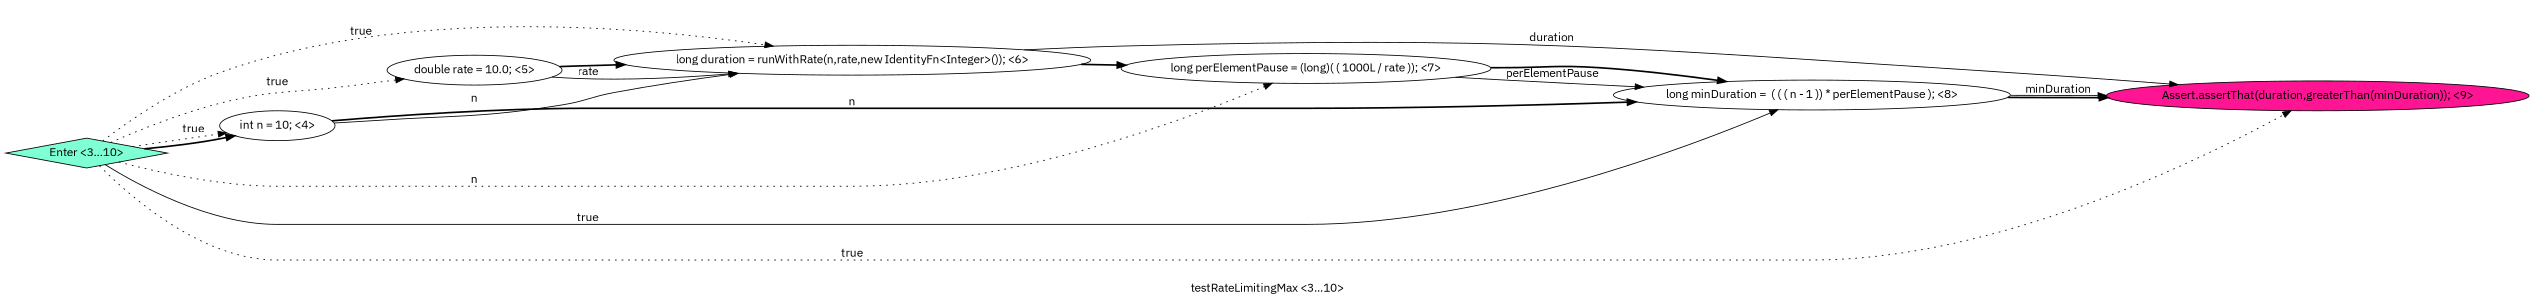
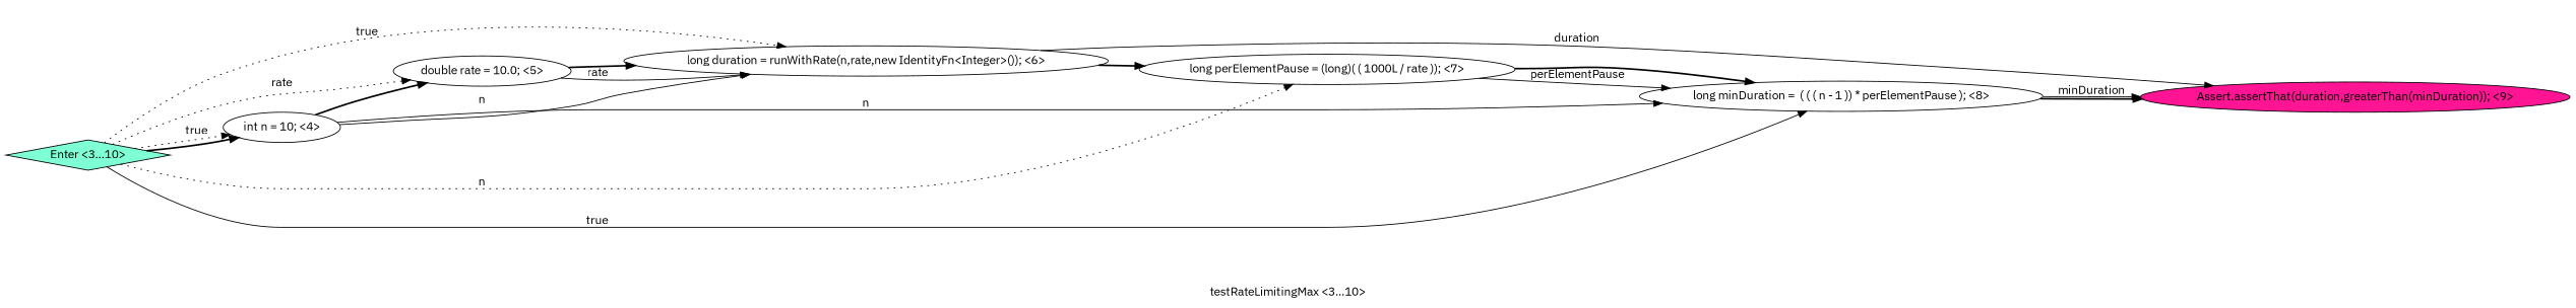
  digraph {
    fontname="IBM Plex Sans"
    label="testRateLimitingMax <3...10>"
    rankdir=LR
    node [fillcolor=white fontname="IBM Plex Sans" shape=ellipse style=filled]
    edge [fontname="IBM Plex Sans" style=solid]
    n1 [label="long duration = runWithRate(n,rate,new IdentityFn<Integer>()); <6>"]
    n2 [label="long perElementPause = (long)( ( 1000L / rate )); <7>"]
    n3 [fillcolor=deeppink label="Assert.assertThat(duration,greaterThan(minDuration)); <9>"]
    n4 [label="long minDuration =  ( ( ( n - 1 )) * perElementPause ); <8>"]
    n5 [fillcolor=aquamarine label="Enter <3...10>" shape=diamond]
    n6 [label="double rate = 10.0; <5>"]
    n7 [label="int n = 10; <4>"]
    n1 -> n2 [style=bold]
    n1 -> n3 [label=duration]
    n2 -> n4 [label=perElementPause]
    n2 -> n4 [style=bold]
    n4 -> n3 [label=minDuration]
    n4 -> n3 [style=bold]
    n5 -> n1 [label=true style=dotted]
    n5 -> n2 [label=n style=dotted]
-   n5 -> n3 [label=true style=dotted]
    n5 -> n4 [label=true]
-   n5 -> n6 [label=true style=dotted]
+   n5 -> n6 [label=rate style=dotted]
    n5 -> n7 [label=true style=dotted]
    n5 -> n7 [style=bold]
    n6 -> n1 [label=rate]
    n6 -> n1 [style=bold]
    n7 -> n1 [label=n]
-   n7 -> n4 [label=n style=bold]
+   n7 -> n4 [label=n]
+   n7 -> n6 [style=bold]
  }
